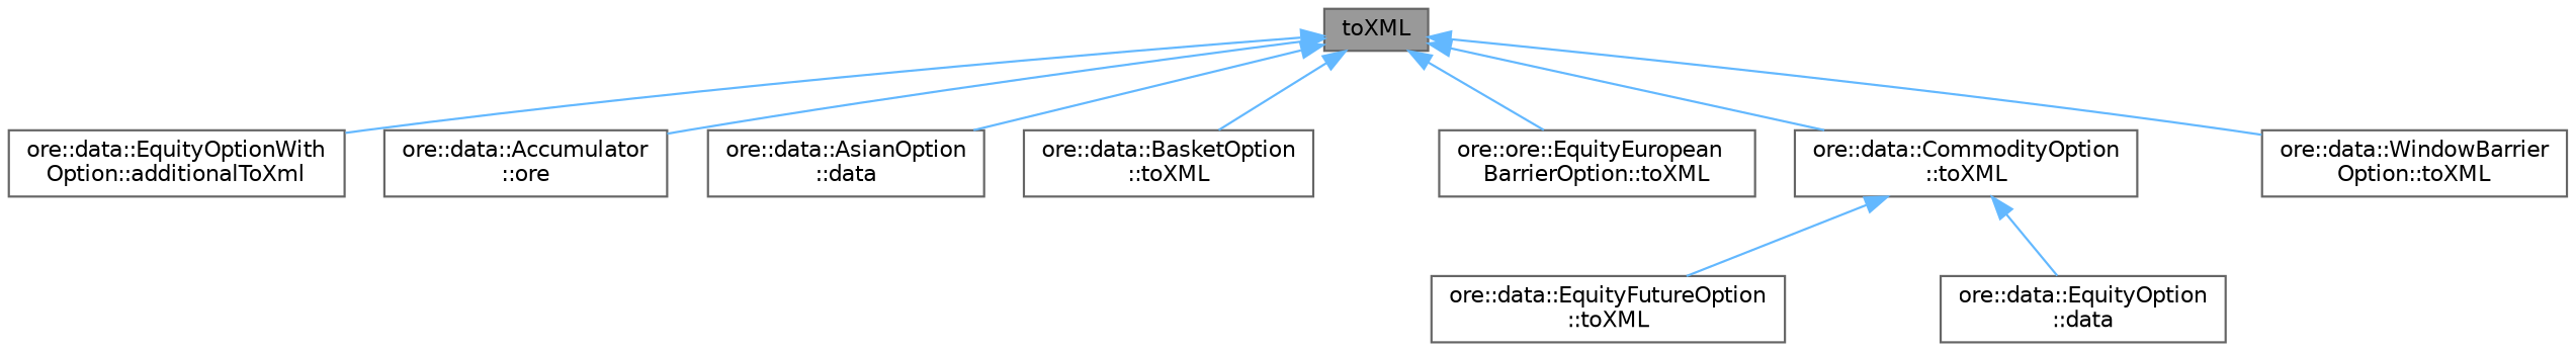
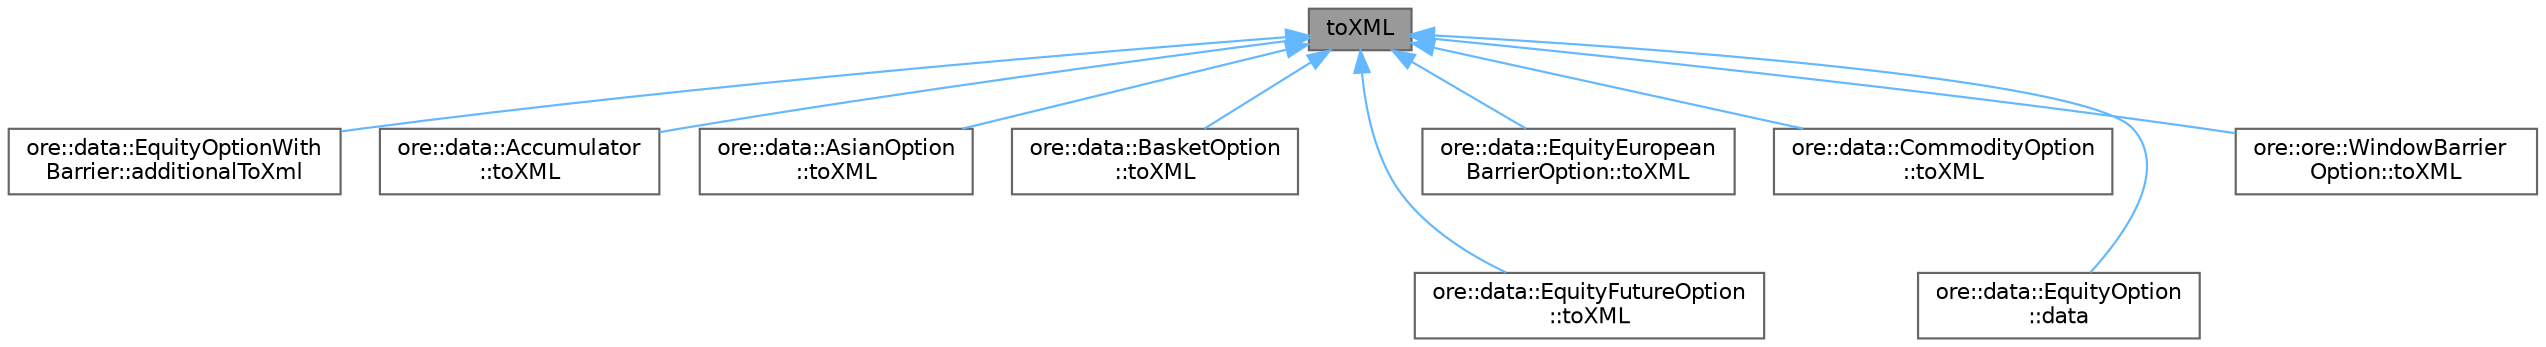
  digraph {
    rankdir=TB
    node [color=grey40 fillcolor=white fontname=Helvetica fontsize=10 shape=box style=filled]
    edge [color=steelblue1 dir=back fontname=Helvetica fontsize=10 labelfontname=Helvetica labelfontsize=10 style=solid]
    n1 [color=gray40 fillcolor=grey60 fontcolor=black height=0.2 label=toXML width=0.4]
-   n2 [height=0.2 label="ore::data::EquityOptionWith\lOption::additionalToXml" width=0.4]
-   n3 [height=0.2 label="ore::data::Accumulator\l::ore" width=0.4]
-   n4 [height=0.2 label="ore::data::AsianOption\l::data" width=0.4]
+   n2 [height=0.2 label="ore::data::EquityOptionWith\lBarrier::additionalToXml" width=0.4]
+   n3 [height=0.2 label="ore::data::Accumulator\l::toXML" width=0.4]
+   n4 [height=0.2 label="ore::data::AsianOption\l::toXML" width=0.4]
    n5 [height=0.2 label="ore::data::BasketOption\l::toXML" width=0.4]
    n6 [height=0.2 label="ore::data::CommodityOption\l::toXML" width=0.4]
-   n7 [height=0.2 label="ore::ore::EquityEuropean\lBarrierOption::toXML" width=0.4]
+   n7 [height=0.2 label="ore::data::EquityEuropean\lBarrierOption::toXML" width=0.4]
    n8 [height=0.2 label="ore::data::EquityFutureOption\l::toXML" width=0.4]
    n9 [height=0.2 label="ore::data::EquityOption\l::data" width=0.4]
-   n10 [height=0.2 label="ore::data::WindowBarrier\lOption::toXML" width=0.4]
+   n10 [height=0.2 label="ore::ore::WindowBarrier\lOption::toXML" width=0.4]
    n1 -> n2
    n1 -> n3
    n1 -> n4
    n1 -> n5
    n1 -> n6
    n1 -> n7
-   n6 -> n8
-   n6 -> n9
+   n1 -> n8
+   n1 -> n9
    n1 -> n10
  }
